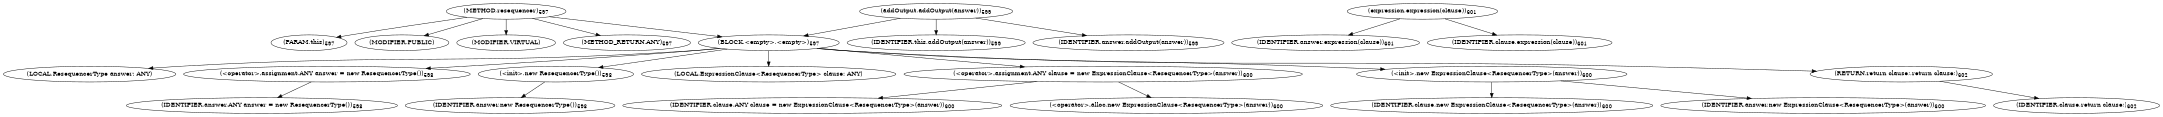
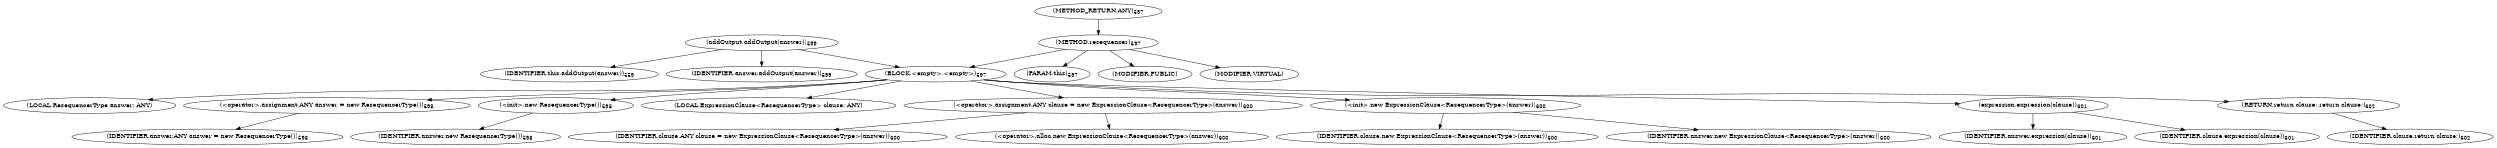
  digraph {
    n1 [label=<(METHOD,resequencer)<SUB>597</SUB>>]
    n2 [label=<(PARAM,this)<SUB>597</SUB>>]
    n3 [label=<(BLOCK,&lt;empty&gt;,&lt;empty&gt;)<SUB>597</SUB>>]
    n4 [label=<(MODIFIER,PUBLIC)>]
    n5 [label=<(MODIFIER,VIRTUAL)>]
    n6 [label=<(METHOD_RETURN,ANY)<SUB>597</SUB>>]
    n7 [label=<(LOCAL,ResequencerType answer: ANY)>]
    n8 [label=<(&lt;operator&gt;.assignment,ANY answer = new ResequencerType())<SUB>598</SUB>>]
    n9 [label=<(&lt;init&gt;,new ResequencerType())<SUB>598</SUB>>]
    n10 [label=<(LOCAL,ExpressionClause&lt;ResequencerType&gt; clause: ANY)>]
    n11 [label=<(&lt;operator&gt;.assignment,ANY clause = new ExpressionClause&lt;ResequencerType&gt;(answer))<SUB>600</SUB>>]
    n12 [label=<(&lt;init&gt;,new ExpressionClause&lt;ResequencerType&gt;(answer))<SUB>600</SUB>>]
    n13 [label=<(expression,expression(clause))<SUB>601</SUB>>]
    n14 [label=<(RETURN,return clause;,return clause;)<SUB>602</SUB>>]
    n15 [label=<(IDENTIFIER,answer,ANY answer = new ResequencerType())<SUB>598</SUB>>]
    n16 [label=<(IDENTIFIER,answer,new ResequencerType())<SUB>598</SUB>>]
    n17 [label=<(addOutput,addOutput(answer))<SUB>599</SUB>>]
-   n18 [label=<(IDENTIFIER,this,addOutput(answer))<SUB>599</SUB>>]
+   n18 [label=<(IDENTIFIER,this,addOutput(answer))<SUB>559</SUB>>]
    n19 [label=<(IDENTIFIER,answer,addOutput(answer))<SUB>599</SUB>>]
    n20 [label=<(IDENTIFIER,clause,ANY clause = new ExpressionClause&lt;ResequencerType&gt;(answer))<SUB>600</SUB>>]
    n21 [label=<(&lt;operator&gt;.alloc,new ExpressionClause&lt;ResequencerType&gt;(answer))<SUB>600</SUB>>]
    n22 [label=<(IDENTIFIER,clause,new ExpressionClause&lt;ResequencerType&gt;(answer))<SUB>600</SUB>>]
    n23 [label=<(IDENTIFIER,answer,new ExpressionClause&lt;ResequencerType&gt;(answer))<SUB>600</SUB>>]
    n24 [label=<(IDENTIFIER,answer,expression(clause))<SUB>601</SUB>>]
    n25 [label=<(IDENTIFIER,clause,expression(clause))<SUB>601</SUB>>]
    n26 [label=<(IDENTIFIER,clause,return clause;)<SUB>602</SUB>>]
    n1 -> n2
    n1 -> n3
    n1 -> n4
    n1 -> n5
-   n1 -> n6
+   n6 -> n1
    n3 -> n7
    n3 -> n8
    n3 -> n9
    n3 -> n10
    n3 -> n11
    n3 -> n12
+   n3 -> n13
    n3 -> n14
    n8 -> n15
    n9 -> n16
    n11 -> n20
    n11 -> n21
    n12 -> n22
    n12 -> n23
    n13 -> n24
    n13 -> n25
    n14 -> n26
    n17 -> n3
    n17 -> n18
    n17 -> n19
  }
